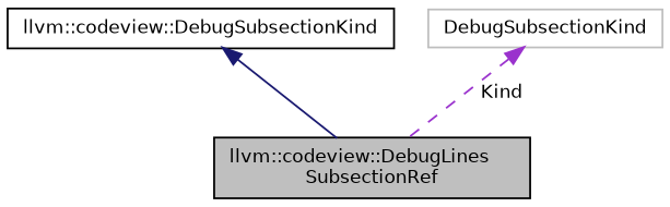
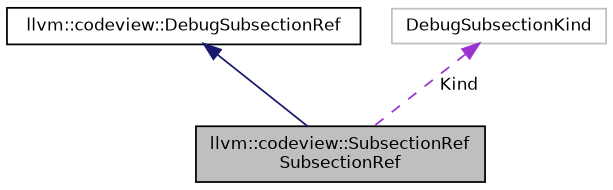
  digraph {
    fontname="DejaVu Sans"
    node [color=black fontname="DejaVu Sans" fontsize=10 shape=record]
    edge [dir=back fontname="DejaVu Sans" fontsize=10 labelfontname=Helvetica labelfontsize=10]
-   n1 [fillcolor=grey75 fontcolor=black height=0.2 label="llvm::codeview::DebugLines\lSubsectionRef" style=filled width=0.4]
-   n2 [height=0.2 label="llvm::codeview::DebugSubsectionKind" width=0.4]
+   n1 [fillcolor=grey75 fontcolor=black height=0.2 label="llvm::codeview::SubsectionRef\lSubsectionRef" style=filled width=0.4]
+   n2 [height=0.2 label="llvm::codeview::DebugSubsectionRef" width=0.4]
    n3 [color=grey75 height=0.2 label=DebugSubsectionKind width=0.4]
    n2 -> n1 [color=midnightblue style=solid]
    n3 -> n1 [color=darkorchid3 label=" Kind" style=dashed]
  }
